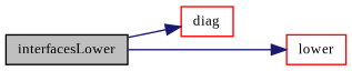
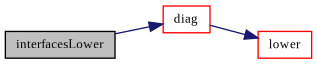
  digraph {
    fontname="Liberation Serif"
    rankdir=LR
    node [color=red fontname="Liberation Serif" fontsize=10 shape=record]
    edge [color=midnightblue fontname="Liberation Serif" fontsize=10 labelfontname=Helvetica labelfontsize=10 style=solid]
    n1 [color=black fillcolor=grey75 fontcolor=black height=0.2 label=interfacesLower style=filled width=0.4]
    n2 [height=0.2 label=diag width=0.4]
    n3 [height=0.2 label=lower width=0.4]
    n1 -> n2
-   n1 -> n3
+   n2 -> n3
  }
